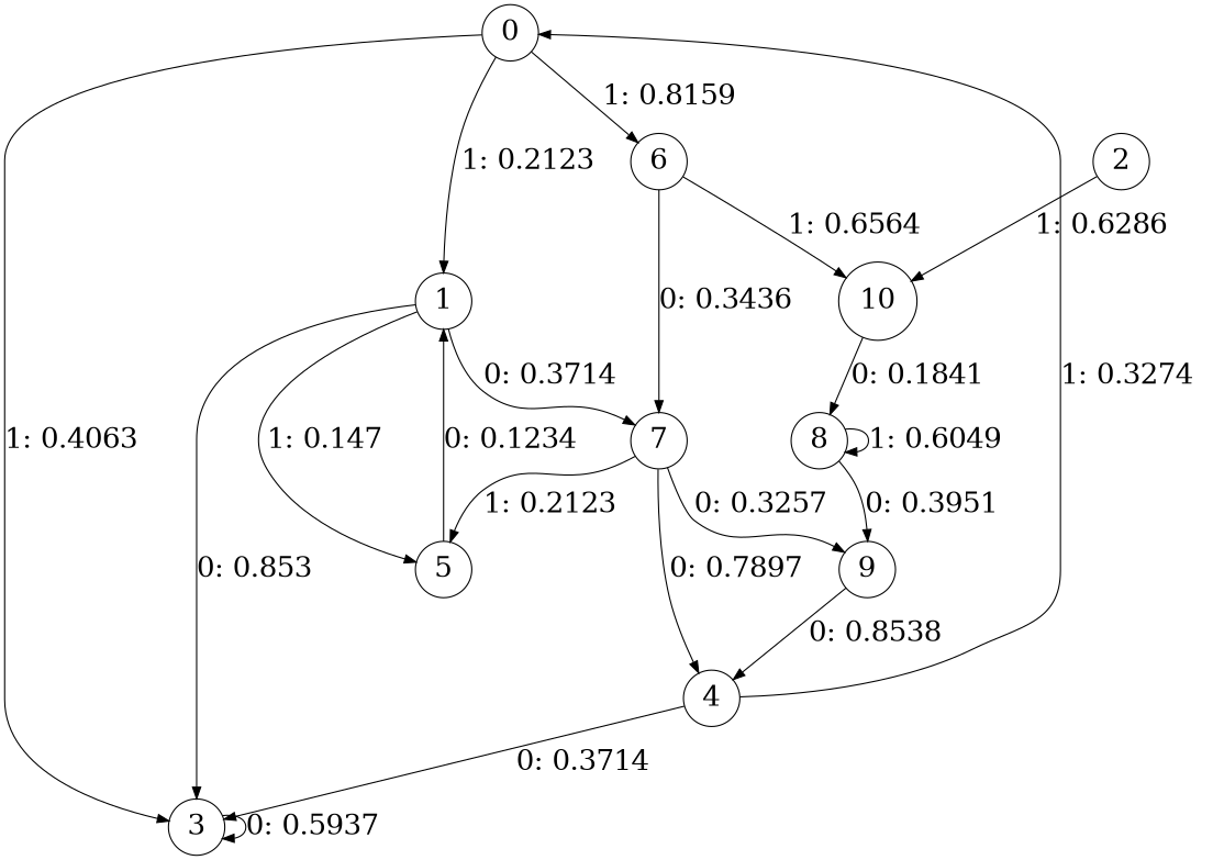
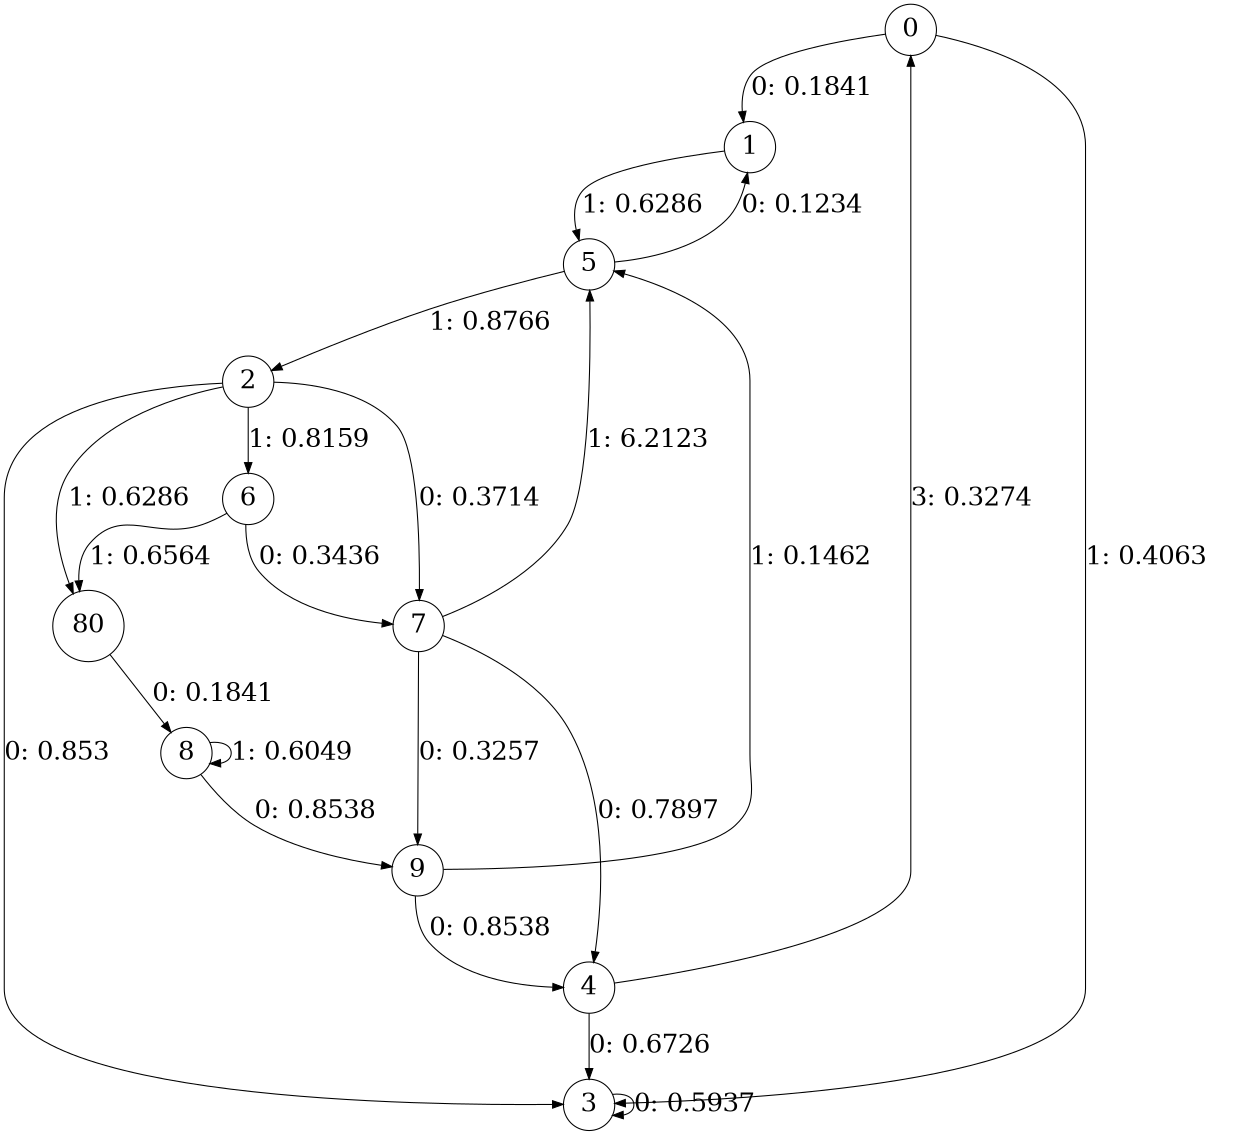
  digraph {
    node [fontsize=24 shape=circle]
    edge [fontsize=24]
    0
    1
    6
    3
    5
    7
-   10
+   10 [label=80]
    2
    4
    9
    8
-   0 -> 1 [label="1: 0.2123   "]
-   0 -> 6 [label="1: 0.8159   "]
+   0 -> 1 [label="0: 0.1841   "]
+   2 -> 6 [label="1: 0.8159   "]
    0 -> 3 [label="1: 0.4063   "]
-   1 -> 3 [label="0: 0.853    "]
-   1 -> 5 [label="1: 0.147    "]
+   2 -> 3 [label="0: 0.853    "]
+   1 -> 5 [label="1: 0.6286   "]
    6 -> 7 [label="0: 0.3436   "]
    6 -> 10 [label="1: 0.6564   "]
    3 -> 3 [label="0: 0.5937   "]
    5 -> 1 [label="0: 0.1234   "]
-   7 -> 5 [label="1: 0.2123   "]
+   5 -> 2 [label="1: 0.8766   "]
+   7 -> 5 [label="1: 6.2123   "]
    7 -> 4 [label="0: 0.7897   "]
    7 -> 9 [label="0: 0.3257   "]
    10 -> 8 [label="0: 0.1841   "]
-   1 -> 7 [label="0: 0.3714   "]
+   2 -> 7 [label="0: 0.3714   "]
    2 -> 10 [label="1: 0.6286   "]
-   4 -> 0 [label="1: 0.3274   "]
-   4 -> 3 [label="0: 0.3714   "]
+   4 -> 0 [label="3: 0.3274   "]
+   4 -> 3 [label="0: 0.6726   "]
+   9 -> 5 [label="1: 0.1462   "]
    9 -> 4 [label="0: 0.8538   "]
-   8 -> 9 [label="0: 0.3951   "]
+   8 -> 9 [label="0: 0.8538   "]
    8 -> 8 [label="1: 0.6049   "]
  }
